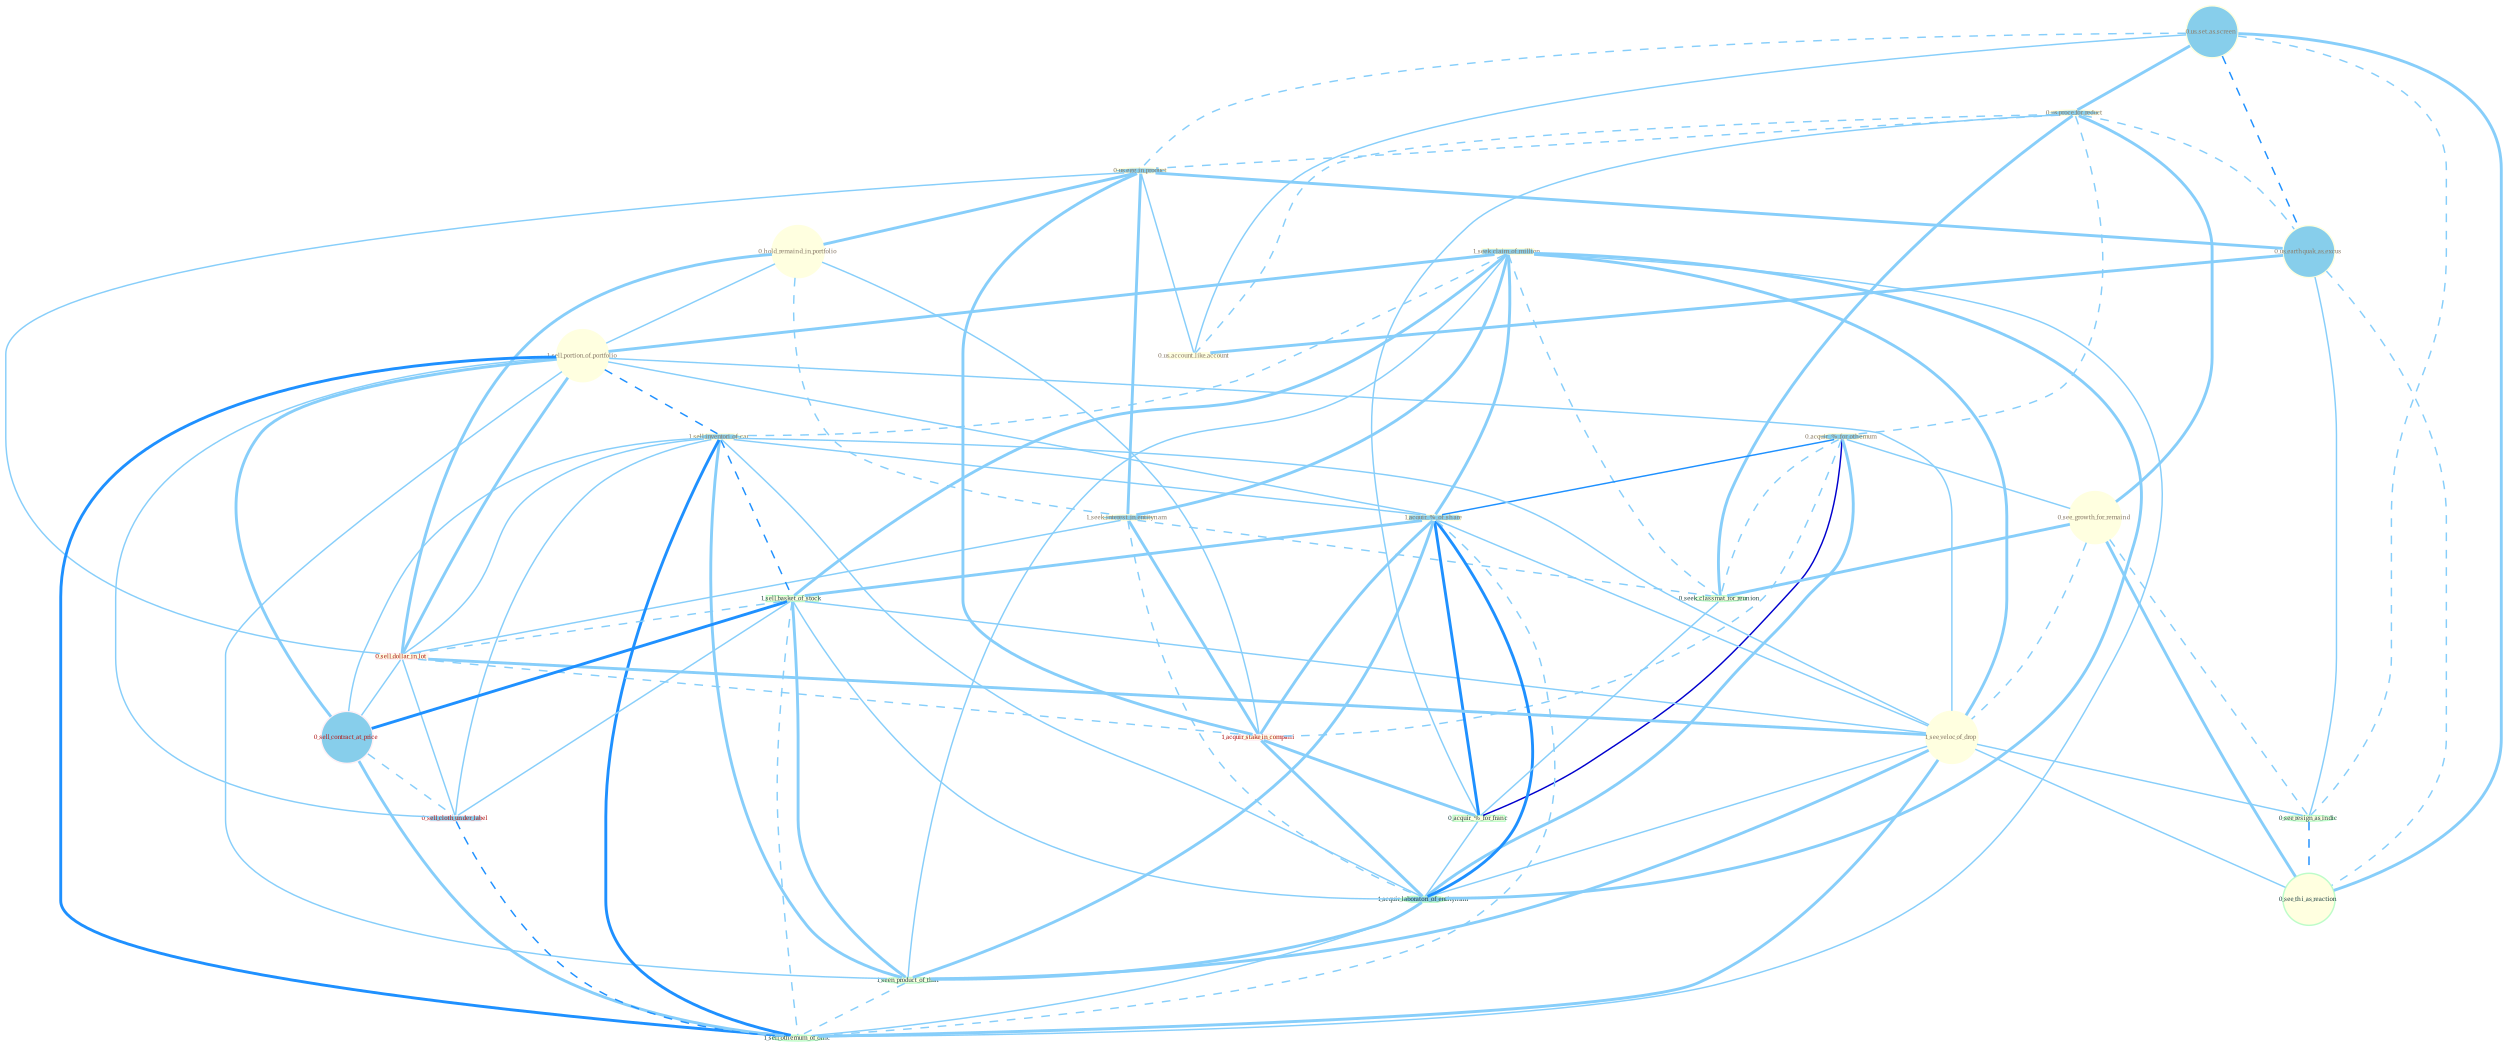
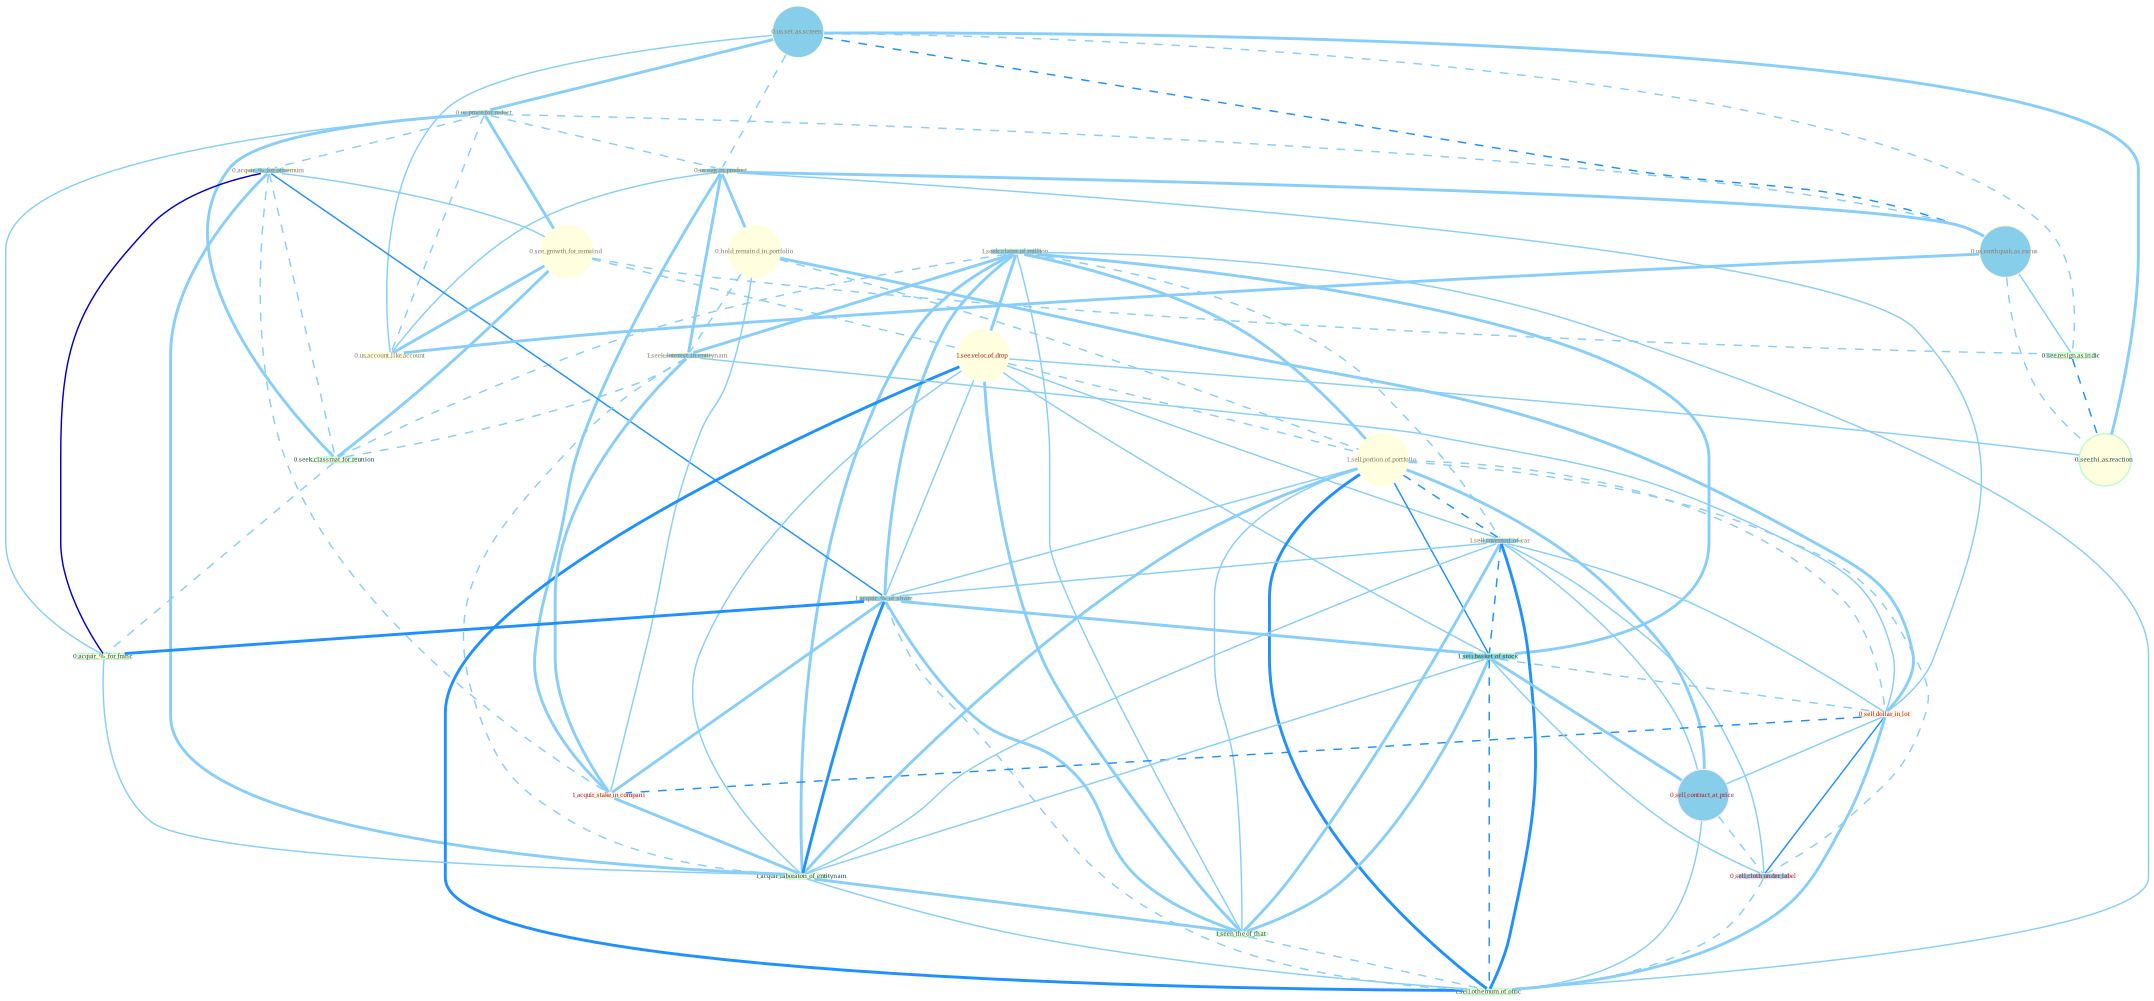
  graph {
    fontname=Merriweather
    node [color="#ffffe0" fillcolor=skyblue fixedsize=true fontcolor="#8b7d6b" fontname=Merriweather fontsize=4 shape=circle style=filled]
    edge [color="#87cefa" fontname=Merriweather style=bold w=1]
    "0_us_set_as_screen " [height=.06 width=.5]
    "0_us_proce_for_reduct " [height=.06 shape=ellipse width=.5]
    "0_us_egg_in_product " [height=.06 shape=ellipse width=.5]
    "1_seek_claim_of_million " [height=.06 shape=note width=.5]
    "0_acquir_%_for_othernum " [height=.06 shape=hexagon width=.5]
    "0_see_growth_for_remaind " [fillcolor=lightyellow height=.06 width=.5]
    "0_us_earthquak_as_excus " [height=.06 width=.5]
    "0_hold_remaind_in_portfolio " [fillcolor=lightyellow height=.06 width=.5]
-   "1_see_veloc_of_drop " [fillcolor=lightyellow height=.06 width=.5]
+   "1_see_veloc_of_drop " [fillcolor=lightyellow fontcolor="#b22222" height=.06 width=.5]
    "1_sell_portion_of_portfolio " [fillcolor=lightyellow height=.06 width=.5]
    "1_seek_interest_in_entitynam " [height=.06 shape=ellipse width=.5]
    "0_us_account_like_account " [fillcolor=lightyellow height=.06 shape=note width=.5]
    "1_sell_inventori_of_car " [height=.06 shape=hexagon width=.5]
    "1_acquir_%_of_share " [height=.06 shape=note width=.5]
    "0_sell_dollar_in_lot " [color="#fff0f5" fillcolor=lightyellow fontcolor="#b22222" height=.06 shape=note width=.5]
    "1_acquir_stake_in_compani " [color="#fff0f5" fillcolor=lightyellow fontcolor="#b22222" height=.06 shape=hexagon width=.5]
    "0_sell_contract_at_price " [color="#fff0f5" fontcolor="#b22222" height=.06 width=.5]
    "0_sell_cloth_under_label " [color="#fff0f5" fontcolor="#b22222" height=.06 shape=note width=.5]
    "0_see_resign_as_indic " [color="#BDFCC9" fillcolor=lightyellow fontcolor="#2f4f4f" height=.06 shape=ellipse width=.5]
    "0_see_thi_as_reaction " [color="#BDFCC9" fillcolor=lightyellow fontcolor="#2f4f4f" height=.06 width=.5]
    "0_seek_classmat_for_reunion " [color="#BDFCC9" fillcolor=lightyellow fontcolor="#2f4f4f" height=.06 shape=ellipse width=.5]
    "0_acquir_%_for_franc " [color="#BDFCC9" fillcolor=lightyellow fontcolor="#2f4f4f" height=.06 shape=note width=.5]
-   "1_sell_basket_of_stock " [color="#BDFCC9" fillcolor=lightyellow fontcolor="#2f4f4f" height=.06 shape=note width=.5]
-   "1_acquir_laboratori_of_entitynam " [color="#BDFCC9" fontcolor="#2f4f4f" height=.06 shape=hexagon width=.5]
-   "1_seen_the_of_that " [color="#BDFCC9" fillcolor=lightyellow fontcolor="#2f4f4f" height=.06 shape=ellipse width=.5 label="1_seen_product_of_that"]
-   "1_sell_othernum_of_offic " [color="#BDFCC9" fillcolor=lightyellow fontcolor="#2f4f4f" height=.06 shape=ellipse width=.5]
+   "1_sell_basket_of_stock " [color="#BDFCC9" fontcolor="#2f4f4f" height=.06 shape=note width=.5]
+   "1_acquir_laboratori_of_entitynam " [color="#BDFCC9" fillcolor=lightyellow fontcolor="#2f4f4f" height=.06 shape=hexagon width=.5]
+   "1_seen_the_of_that " [color="#BDFCC9" fillcolor=lightyellow fontcolor="#2f4f4f" height=.06 shape=ellipse width=.5]
+   "1_sell_othernum_of_offic " [color="#BDFCC9" fillcolor=lightyellow fontcolor="#2f4f4f" height=.06 shape=note width=.5]
    subgraph sub_1 {
      "0_us_set_as_screen "
      "0_us_proce_for_reduct "
      "0_us_egg_in_product "
      "1_seek_claim_of_million "
      "0_acquir_%_for_othernum "
      "0_see_growth_for_remaind "
      "0_us_earthquak_as_excus "
      "0_hold_remaind_in_portfolio "
      "1_see_veloc_of_drop "
      "1_sell_portion_of_portfolio "
      "1_seek_interest_in_entitynam "
      "0_us_account_like_account "
      "1_sell_inventori_of_car "
      "1_acquir_%_of_share "
    }
    subgraph sub_2 {
      "0_sell_dollar_in_lot "
      "1_acquir_stake_in_compani "
      "0_sell_contract_at_price "
      "0_sell_cloth_under_label "
    }
    "0_us_set_as_screen " -- "0_us_proce_for_reduct "
    "0_us_set_as_screen " -- "0_us_egg_in_product " [style=dashed]
    "0_us_set_as_screen " -- "0_us_earthquak_as_excus " [color="#1e90ff" style=dashed w=2]
    "0_us_set_as_screen " -- "0_us_account_like_account " [style=solid]
    "0_us_set_as_screen " -- "0_see_resign_as_indic " [style=dashed]
    "0_us_set_as_screen " -- "0_see_thi_as_reaction "
    "0_us_proce_for_reduct " -- "0_us_egg_in_product " [style=dashed]
    "0_us_proce_for_reduct " -- "0_acquir_%_for_othernum " [style=dashed]
    "0_us_proce_for_reduct " -- "0_see_growth_for_remaind "
    "0_us_proce_for_reduct " -- "0_us_earthquak_as_excus " [style=dashed]
    "0_us_proce_for_reduct " -- "0_us_account_like_account " [style=dashed]
    "0_us_proce_for_reduct " -- "0_seek_classmat_for_reunion "
    "0_us_proce_for_reduct " -- "0_acquir_%_for_franc " [style=solid]
    "0_us_egg_in_product " -- "0_us_earthquak_as_excus "
    "0_us_egg_in_product " -- "0_hold_remaind_in_portfolio "
    "0_us_egg_in_product " -- "1_seek_interest_in_entitynam "
    "0_us_egg_in_product " -- "0_us_account_like_account " [style=solid]
    "0_us_egg_in_product " -- "0_sell_dollar_in_lot " [style=solid]
    "0_us_egg_in_product " -- "1_acquir_stake_in_compani "
    "1_seek_claim_of_million " -- "1_see_veloc_of_drop "
    "1_seek_claim_of_million " -- "1_sell_portion_of_portfolio "
    "1_seek_claim_of_million " -- "1_seek_interest_in_entitynam "
    "1_seek_claim_of_million " -- "1_sell_inventori_of_car " [style=dashed]
    "1_seek_claim_of_million " -- "1_acquir_%_of_share "
    "1_seek_claim_of_million " -- "0_seek_classmat_for_reunion " [style=dashed]
    "1_seek_claim_of_million " -- "1_sell_basket_of_stock "
    "1_seek_claim_of_million " -- "1_acquir_laboratori_of_entitynam "
    "1_seek_claim_of_million " -- "1_seen_the_of_that " [style=solid]
    "1_seek_claim_of_million " -- "1_sell_othernum_of_offic " [style=solid]
    "0_acquir_%_for_othernum " -- "0_see_growth_for_remaind " [style=solid]
    "0_acquir_%_for_othernum " -- "1_acquir_%_of_share " [color="#1e90ff" style=solid w=2]
    "0_acquir_%_for_othernum " -- "1_acquir_stake_in_compani " [style=dashed]
    "0_acquir_%_for_othernum " -- "0_seek_classmat_for_reunion " [style=dashed]
    "0_acquir_%_for_othernum " -- "0_acquir_%_for_franc " [color="#0000cd" style=solid w=3]
    "0_acquir_%_for_othernum " -- "1_acquir_laboratori_of_entitynam "
    "0_see_growth_for_remaind " -- "1_see_veloc_of_drop " [style=dashed]
    "0_see_growth_for_remaind " -- "0_see_resign_as_indic " [style=dashed]
-   "0_see_growth_for_remaind " -- "0_see_thi_as_reaction "
+   "0_see_growth_for_remaind " -- "0_us_account_like_account "
    "0_see_growth_for_remaind " -- "0_seek_classmat_for_reunion "
    "0_us_earthquak_as_excus " -- "0_us_account_like_account "
    "0_us_earthquak_as_excus " -- "0_see_resign_as_indic " [style=solid]
    "0_us_earthquak_as_excus " -- "0_see_thi_as_reaction " [style=dashed]
-   "0_hold_remaind_in_portfolio " -- "1_sell_portion_of_portfolio " [style=solid]
+   "0_hold_remaind_in_portfolio " -- "1_sell_portion_of_portfolio " [style=dashed]
    "0_hold_remaind_in_portfolio " -- "1_seek_interest_in_entitynam " [style=dashed]
    "0_hold_remaind_in_portfolio " -- "0_sell_dollar_in_lot "
    "0_hold_remaind_in_portfolio " -- "1_acquir_stake_in_compani " [style=solid]
-   "1_see_veloc_of_drop " -- "1_sell_portion_of_portfolio " [style=solid]
+   "1_see_veloc_of_drop " -- "1_sell_portion_of_portfolio " [style=dashed]
    "1_see_veloc_of_drop " -- "1_sell_inventori_of_car " [style=solid]
    "1_see_veloc_of_drop " -- "1_acquir_%_of_share " [style=solid]
-   "1_see_veloc_of_drop " -- "0_see_resign_as_indic " [style=solid]
    "1_see_veloc_of_drop " -- "0_see_thi_as_reaction " [style=solid]
    "1_see_veloc_of_drop " -- "1_sell_basket_of_stock " [style=solid]
    "1_see_veloc_of_drop " -- "1_acquir_laboratori_of_entitynam " [style=solid]
    "1_see_veloc_of_drop " -- "1_seen_the_of_that "
-   "1_see_veloc_of_drop " -- "1_sell_othernum_of_offic "
+   "1_see_veloc_of_drop " -- "1_sell_othernum_of_offic " [color="#1e90ff"]
    "1_sell_portion_of_portfolio " -- "1_sell_inventori_of_car " [color="#1e90ff" style=dashed w=2]
    "1_sell_portion_of_portfolio " -- "1_acquir_%_of_share " [style=solid]
-   "1_sell_portion_of_portfolio " -- "0_sell_dollar_in_lot "
+   "1_sell_portion_of_portfolio " -- "0_sell_dollar_in_lot " [style=dashed]
    "1_sell_portion_of_portfolio " -- "0_sell_contract_at_price "
-   "1_sell_portion_of_portfolio " -- "0_sell_cloth_under_label " [style=solid]
+   "1_sell_portion_of_portfolio " -- "0_sell_cloth_under_label " [style=dashed]
+   "1_sell_portion_of_portfolio " -- "1_sell_basket_of_stock " [color="#1e90ff" style=solid w=2]
+   "1_sell_portion_of_portfolio " -- "1_acquir_laboratori_of_entitynam "
    "1_sell_portion_of_portfolio " -- "1_seen_the_of_that " [style=solid]
    "1_sell_portion_of_portfolio " -- "1_sell_othernum_of_offic " [color="#1e90ff" w=2]
    "1_seek_interest_in_entitynam " -- "0_sell_dollar_in_lot " [style=solid]
    "1_seek_interest_in_entitynam " -- "1_acquir_stake_in_compani "
    "1_seek_interest_in_entitynam " -- "0_seek_classmat_for_reunion " [style=dashed]
    "1_seek_interest_in_entitynam " -- "1_acquir_laboratori_of_entitynam " [style=dashed]
    "1_sell_inventori_of_car " -- "1_acquir_%_of_share " [style=solid]
    "1_sell_inventori_of_car " -- "0_sell_dollar_in_lot " [style=solid]
    "1_sell_inventori_of_car " -- "0_sell_contract_at_price " [style=solid]
    "1_sell_inventori_of_car " -- "0_sell_cloth_under_label " [style=solid]
    "1_sell_inventori_of_car " -- "1_sell_basket_of_stock " [color="#1e90ff" style=dashed w=2]
    "1_sell_inventori_of_car " -- "1_acquir_laboratori_of_entitynam " [style=solid]
    "1_sell_inventori_of_car " -- "1_seen_the_of_that "
    "1_sell_inventori_of_car " -- "1_sell_othernum_of_offic " [color="#1e90ff" w=2]
    "1_acquir_%_of_share " -- "1_acquir_stake_in_compani "
    "1_acquir_%_of_share " -- "0_acquir_%_for_franc " [color="#1e90ff" w=2]
    "1_acquir_%_of_share " -- "1_sell_basket_of_stock "
    "1_acquir_%_of_share " -- "1_acquir_laboratori_of_entitynam " [color="#1e90ff" w=2]
    "1_acquir_%_of_share " -- "1_seen_the_of_that "
    "1_acquir_%_of_share " -- "1_sell_othernum_of_offic " [style=dashed]
-   "0_sell_dollar_in_lot " -- "1_acquir_stake_in_compani " [style=dashed]
+   "0_sell_dollar_in_lot " -- "1_acquir_stake_in_compani " [color="#1e90ff" style=dashed]
    "0_sell_dollar_in_lot " -- "0_sell_contract_at_price " [style=solid]
-   "0_sell_dollar_in_lot " -- "0_sell_cloth_under_label " [style=solid]
-   "0_sell_dollar_in_lot " -- "1_see_veloc_of_drop "
-   "1_acquir_stake_in_compani " -- "0_acquir_%_for_franc "
+   "0_sell_dollar_in_lot " -- "0_sell_cloth_under_label " [color="#1e90ff" style=solid]
+   "0_sell_dollar_in_lot " -- "1_sell_othernum_of_offic "
    "1_acquir_stake_in_compani " -- "1_acquir_laboratori_of_entitynam "
    "0_sell_contract_at_price " -- "0_sell_cloth_under_label " [style=dashed]
-   "0_sell_contract_at_price " -- "1_sell_othernum_of_offic "
-   "0_sell_cloth_under_label " -- "1_sell_othernum_of_offic " [color="#1e90ff" style=dashed]
+   "0_sell_contract_at_price " -- "1_sell_othernum_of_offic " [style=solid]
+   "0_sell_cloth_under_label " -- "1_sell_othernum_of_offic " [style=dashed]
    "0_see_resign_as_indic " -- "0_see_thi_as_reaction " [color="#1e90ff" style=dashed w=2]
-   "0_seek_classmat_for_reunion " -- "0_acquir_%_for_franc " [style=solid]
+   "0_seek_classmat_for_reunion " -- "0_acquir_%_for_franc " [style=dashed]
    "0_acquir_%_for_franc " -- "1_acquir_laboratori_of_entitynam " [style=solid]
    "1_sell_basket_of_stock " -- "0_sell_dollar_in_lot " [style=dashed]
-   "1_sell_basket_of_stock " -- "0_sell_contract_at_price " [color="#1e90ff"]
+   "1_sell_basket_of_stock " -- "0_sell_contract_at_price "
    "1_sell_basket_of_stock " -- "0_sell_cloth_under_label " [style=solid]
    "1_sell_basket_of_stock " -- "1_acquir_laboratori_of_entitynam " [style=solid]
    "1_sell_basket_of_stock " -- "1_seen_the_of_that "
-   "1_sell_basket_of_stock " -- "1_sell_othernum_of_offic " [style=dashed w=2]
+   "1_sell_basket_of_stock " -- "1_sell_othernum_of_offic " [color="#1e90ff" style=dashed w=2]
    "1_acquir_laboratori_of_entitynam " -- "1_seen_the_of_that "
    "1_acquir_laboratori_of_entitynam " -- "1_sell_othernum_of_offic " [style=solid]
    "1_seen_the_of_that " -- "1_sell_othernum_of_offic " [style=dashed]
  }
